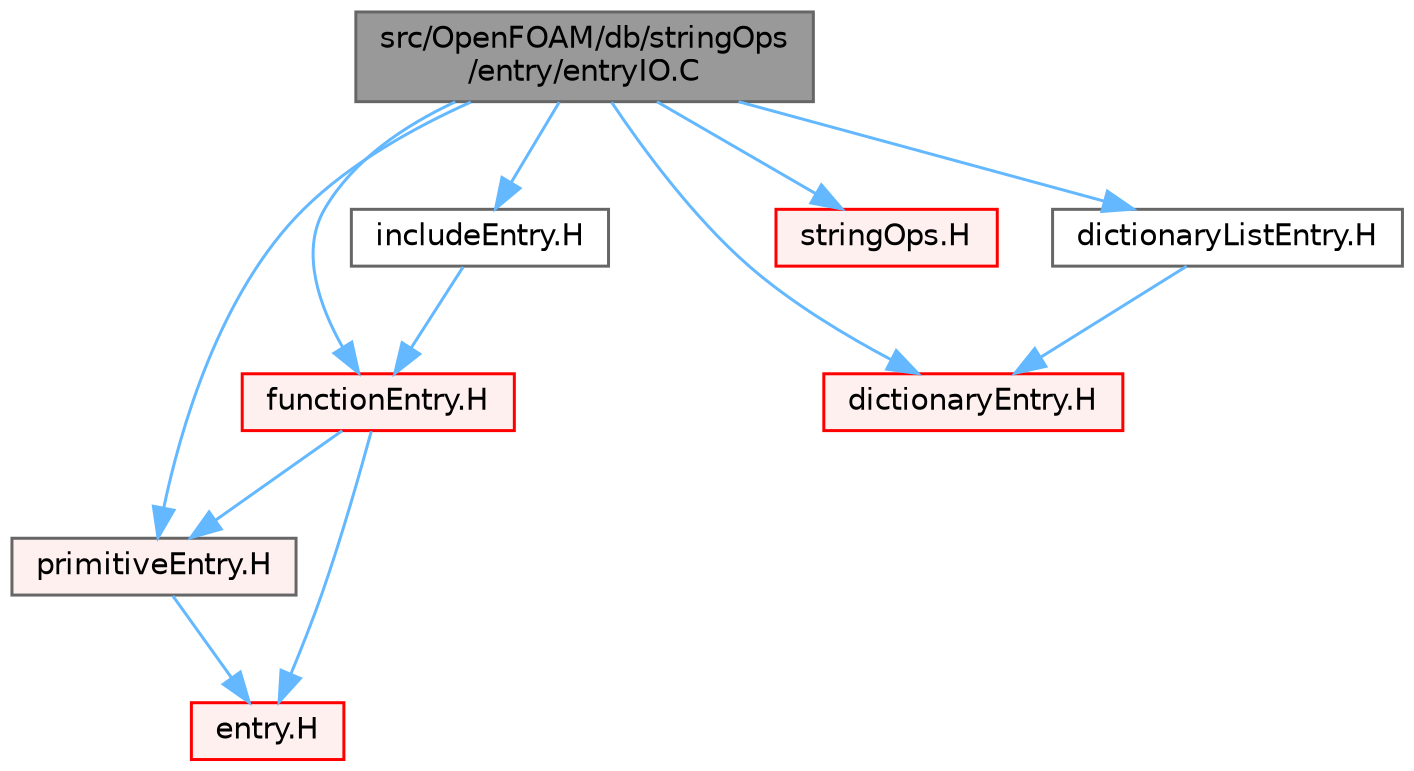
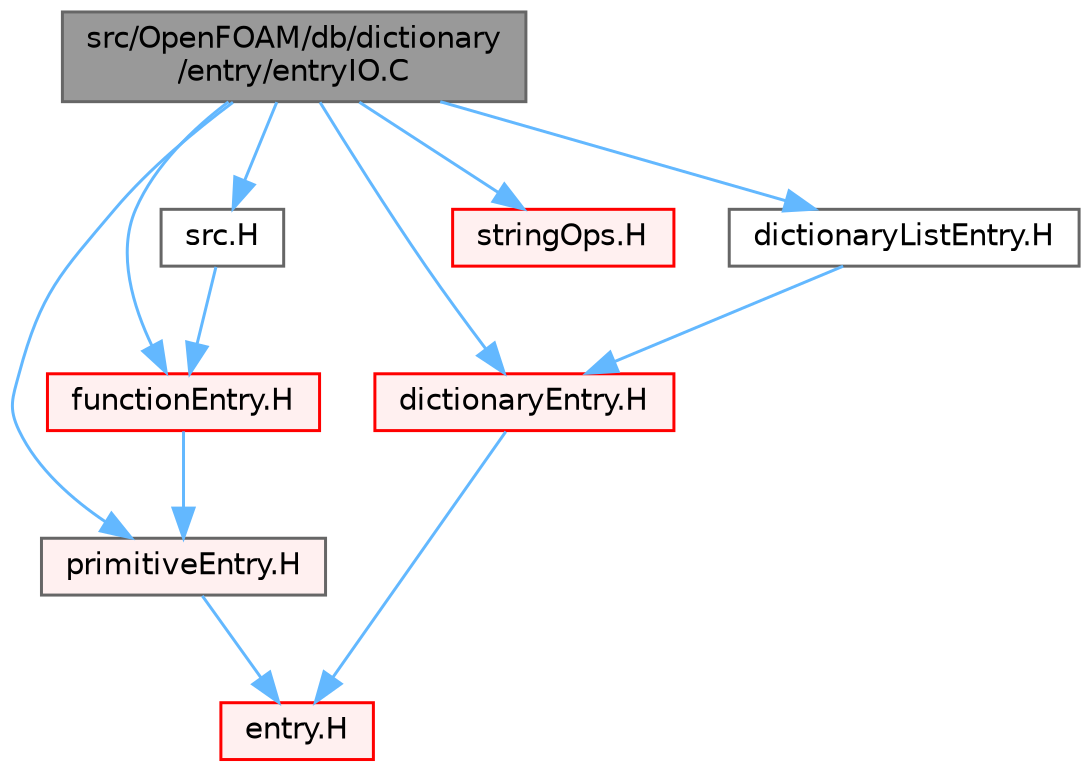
  digraph {
    node [color=red fillcolor="#FFF0F0" fontname=Helvetica fontsize=10 shape=box style=filled]
    edge [color=steelblue1 fontname=Helvetica fontsize=10 labelfontname=Helvetica labelfontsize=10 style=solid]
-   n1 [color=gray40 fillcolor=grey60 fontcolor=black height=0.2 label="src/OpenFOAM/db/stringOps\l/entry/entryIO.C" width=0.4]
+   n1 [color=gray40 fillcolor=grey60 fontcolor=black height=0.2 label="src/OpenFOAM/db/dictionary\l/entry/entryIO.C" width=0.4]
    n2 [color=grey40 height=0.2 label="primitiveEntry.H" width=0.4]
    n3 [height=0.2 label="dictionaryEntry.H" width=0.4]
    n4 [height=0.2 label="functionEntry.H" width=0.4]
-   n5 [color=grey40 fillcolor=white height=0.2 label="includeEntry.H" width=0.4]
+   n5 [color=grey40 fillcolor=white height=0.2 label="src.H" width=0.4]
    n6 [height=0.2 label="stringOps.H" width=0.4]
    n7 [color=grey40 fillcolor=white height=0.2 label="dictionaryListEntry.H" width=0.4]
    n8 [height=0.2 label="entry.H" width=0.4]
    n1 -> n2
    n1 -> n3
    n1 -> n4
    n1 -> n5
    n1 -> n6
    n1 -> n7
    n2 -> n8
-   n4 -> n8
+   n3 -> n8
    n4 -> n2
    n5 -> n4
    n7 -> n3
  }
